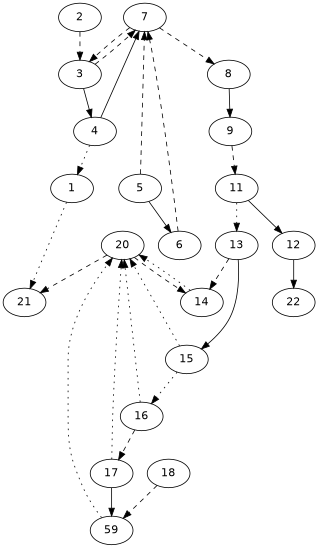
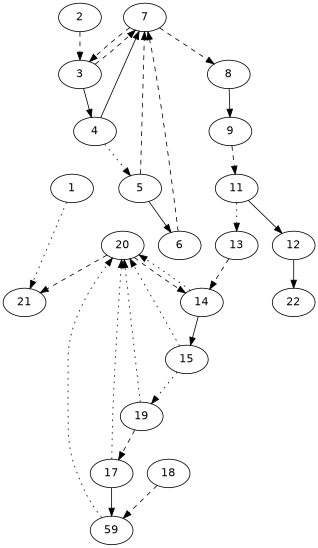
  digraph {
    fontname="DejaVu Sans"
    node [fontname="DejaVu Sans"]
    edge [fontname="DejaVu Sans" style=dashed]
    1
    21
    2
    3
    4
    7
    5
    8
    6
    9
    11
    12
    13
    22
    14
    15
    20
-   16
+   16 [label=19]
    17
    n20 [label=59]
    18
    1 -> 21 [style=dotted]
    2 -> 3
    3 -> 4 [style=solid]
    3 -> 7
    4 -> 7 [style=solid]
-   4 -> 1 [style=dotted]
+   4 -> 5 [style=dotted]
    7 -> 3
    7 -> 8
    5 -> 7
    5 -> 6 [style=solid]
    8 -> 9 [style=solid]
    6 -> 7
    9 -> 11
    11 -> 12 [style=solid]
    11 -> 13 [style=dotted]
    12 -> 22 [style=solid]
    13 -> 14
-   13 -> 15 [style=solid]
+   14 -> 15 [style=solid]
    14 -> 20 [style=dotted]
    15 -> 20 [style=dotted]
    15 -> 16 [style=dotted]
    20 -> 21
    20 -> 14
    16 -> 20 [style=dotted]
    16 -> 17
    17 -> 20 [style=dotted]
    17 -> n20 [style=solid]
    n20 -> 20 [style=dotted]
    18 -> n20
  }
